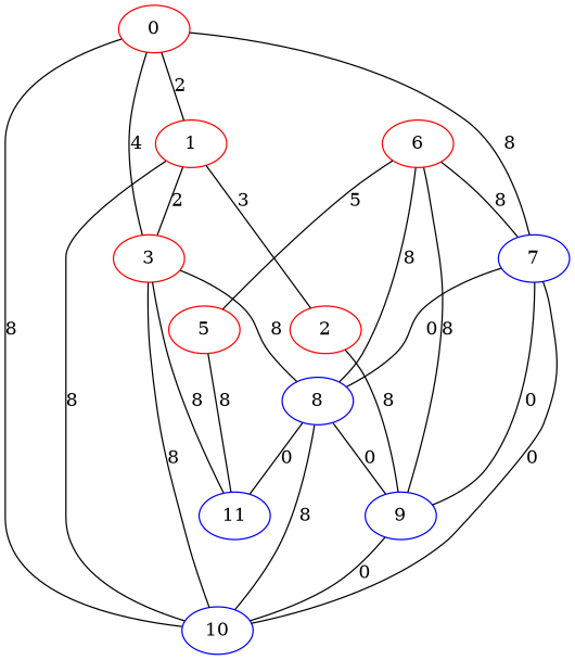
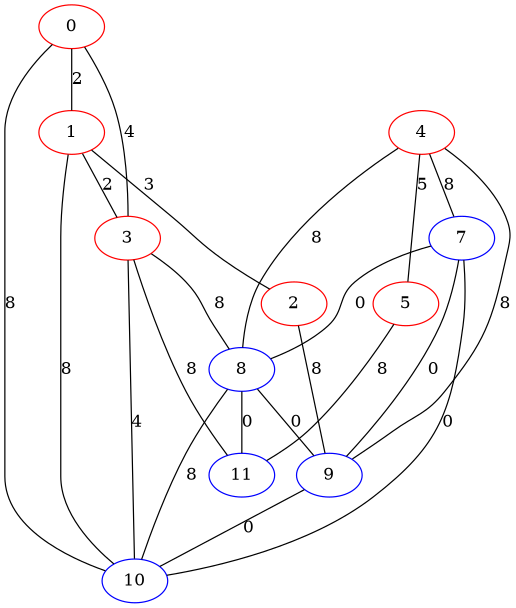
  graph {
    node [color=red weight=1]
    0
    1
    3
    7 [color=blue weight=3]
    10 [color=blue weight=3]
    2
    8 [color=blue weight=3]
    11 [color=blue weight=3]
    9 [color=blue weight=3]
-   4 [label=6]
+   4
    5
    0 -- 1 [label=2]
    0 -- 3 [label=4]
-   0 -- 7 [label=8]
    0 -- 10 [label=8]
    1 -- 3 [label=2]
    1 -- 10 [label=8]
    1 -- 2 [label=3]
-   3 -- 10 [label=8]
+   3 -- 10 [label=4]
    3 -- 8 [label=8]
    3 -- 11 [label=8]
    7 -- 10 [label=0]
    7 -- 8 [label=0]
    7 -- 9 [label=0]
    2 -- 9 [label=8]
    8 -- 10 [label=8]
    8 -- 11 [label=0]
    8 -- 9 [label=0]
    9 -- 10 [label=0]
    4 -- 7 [label=8]
    4 -- 8 [label=8]
    4 -- 9 [label=8]
    4 -- 5 [label=5]
    5 -- 11 [label=8]
  }
